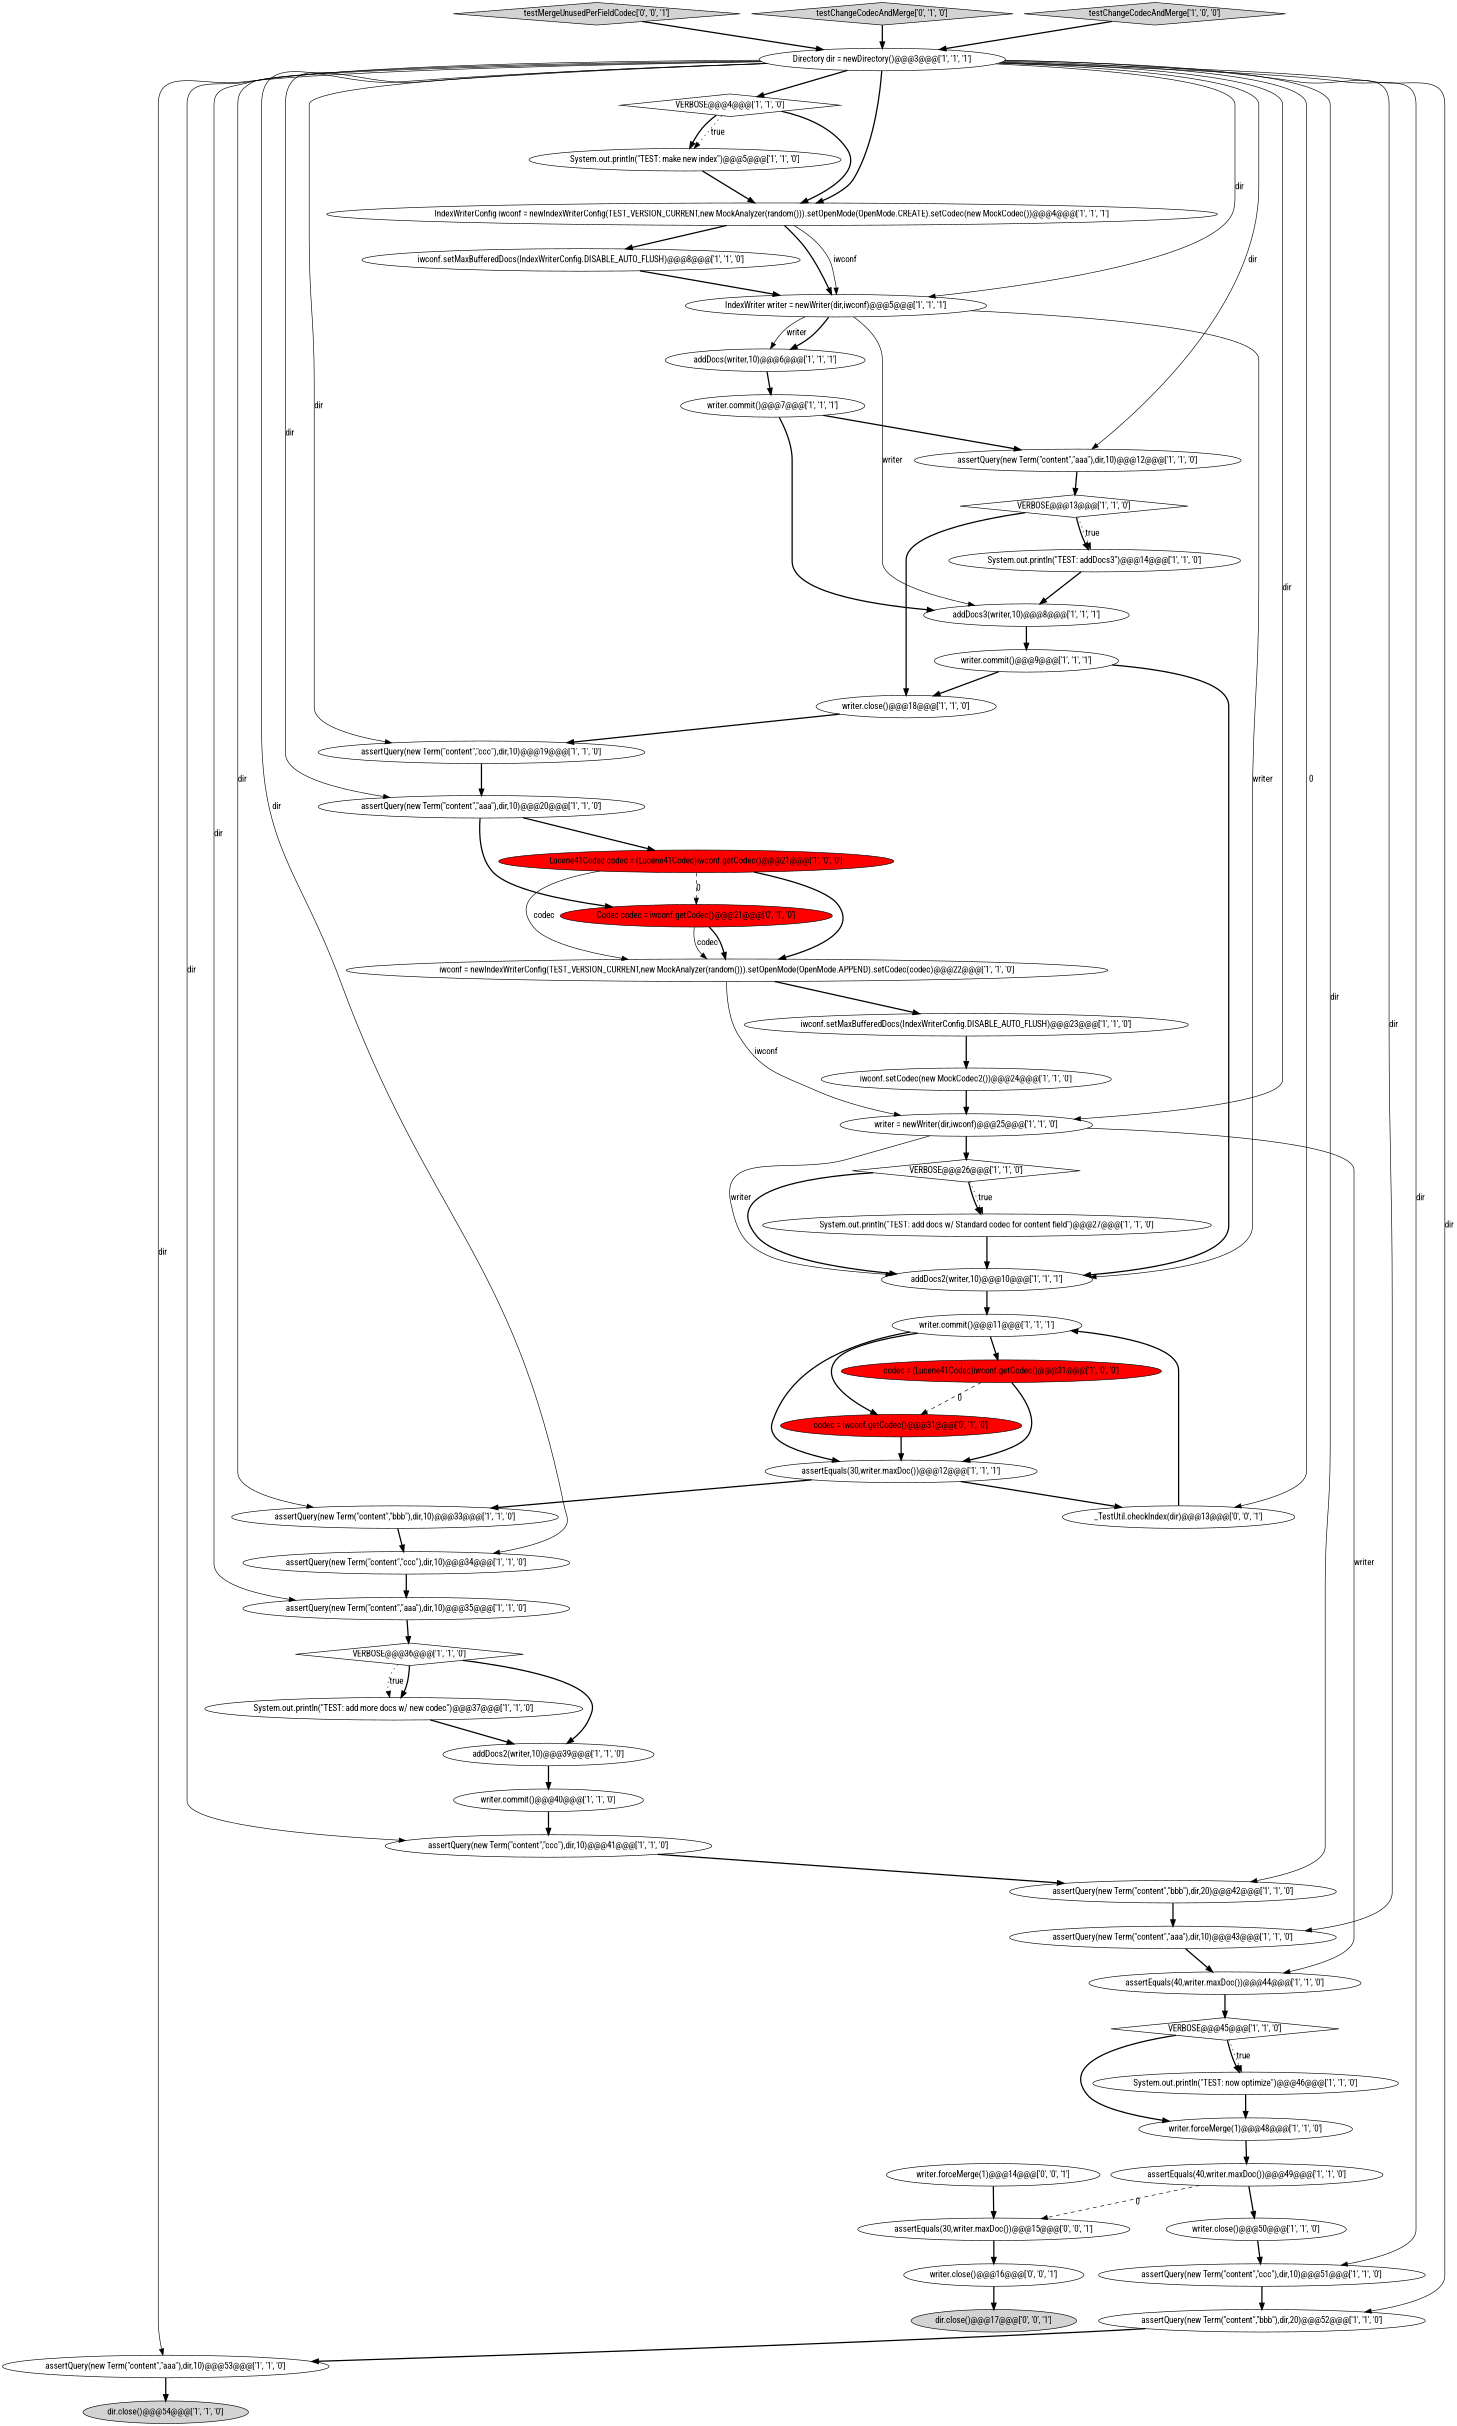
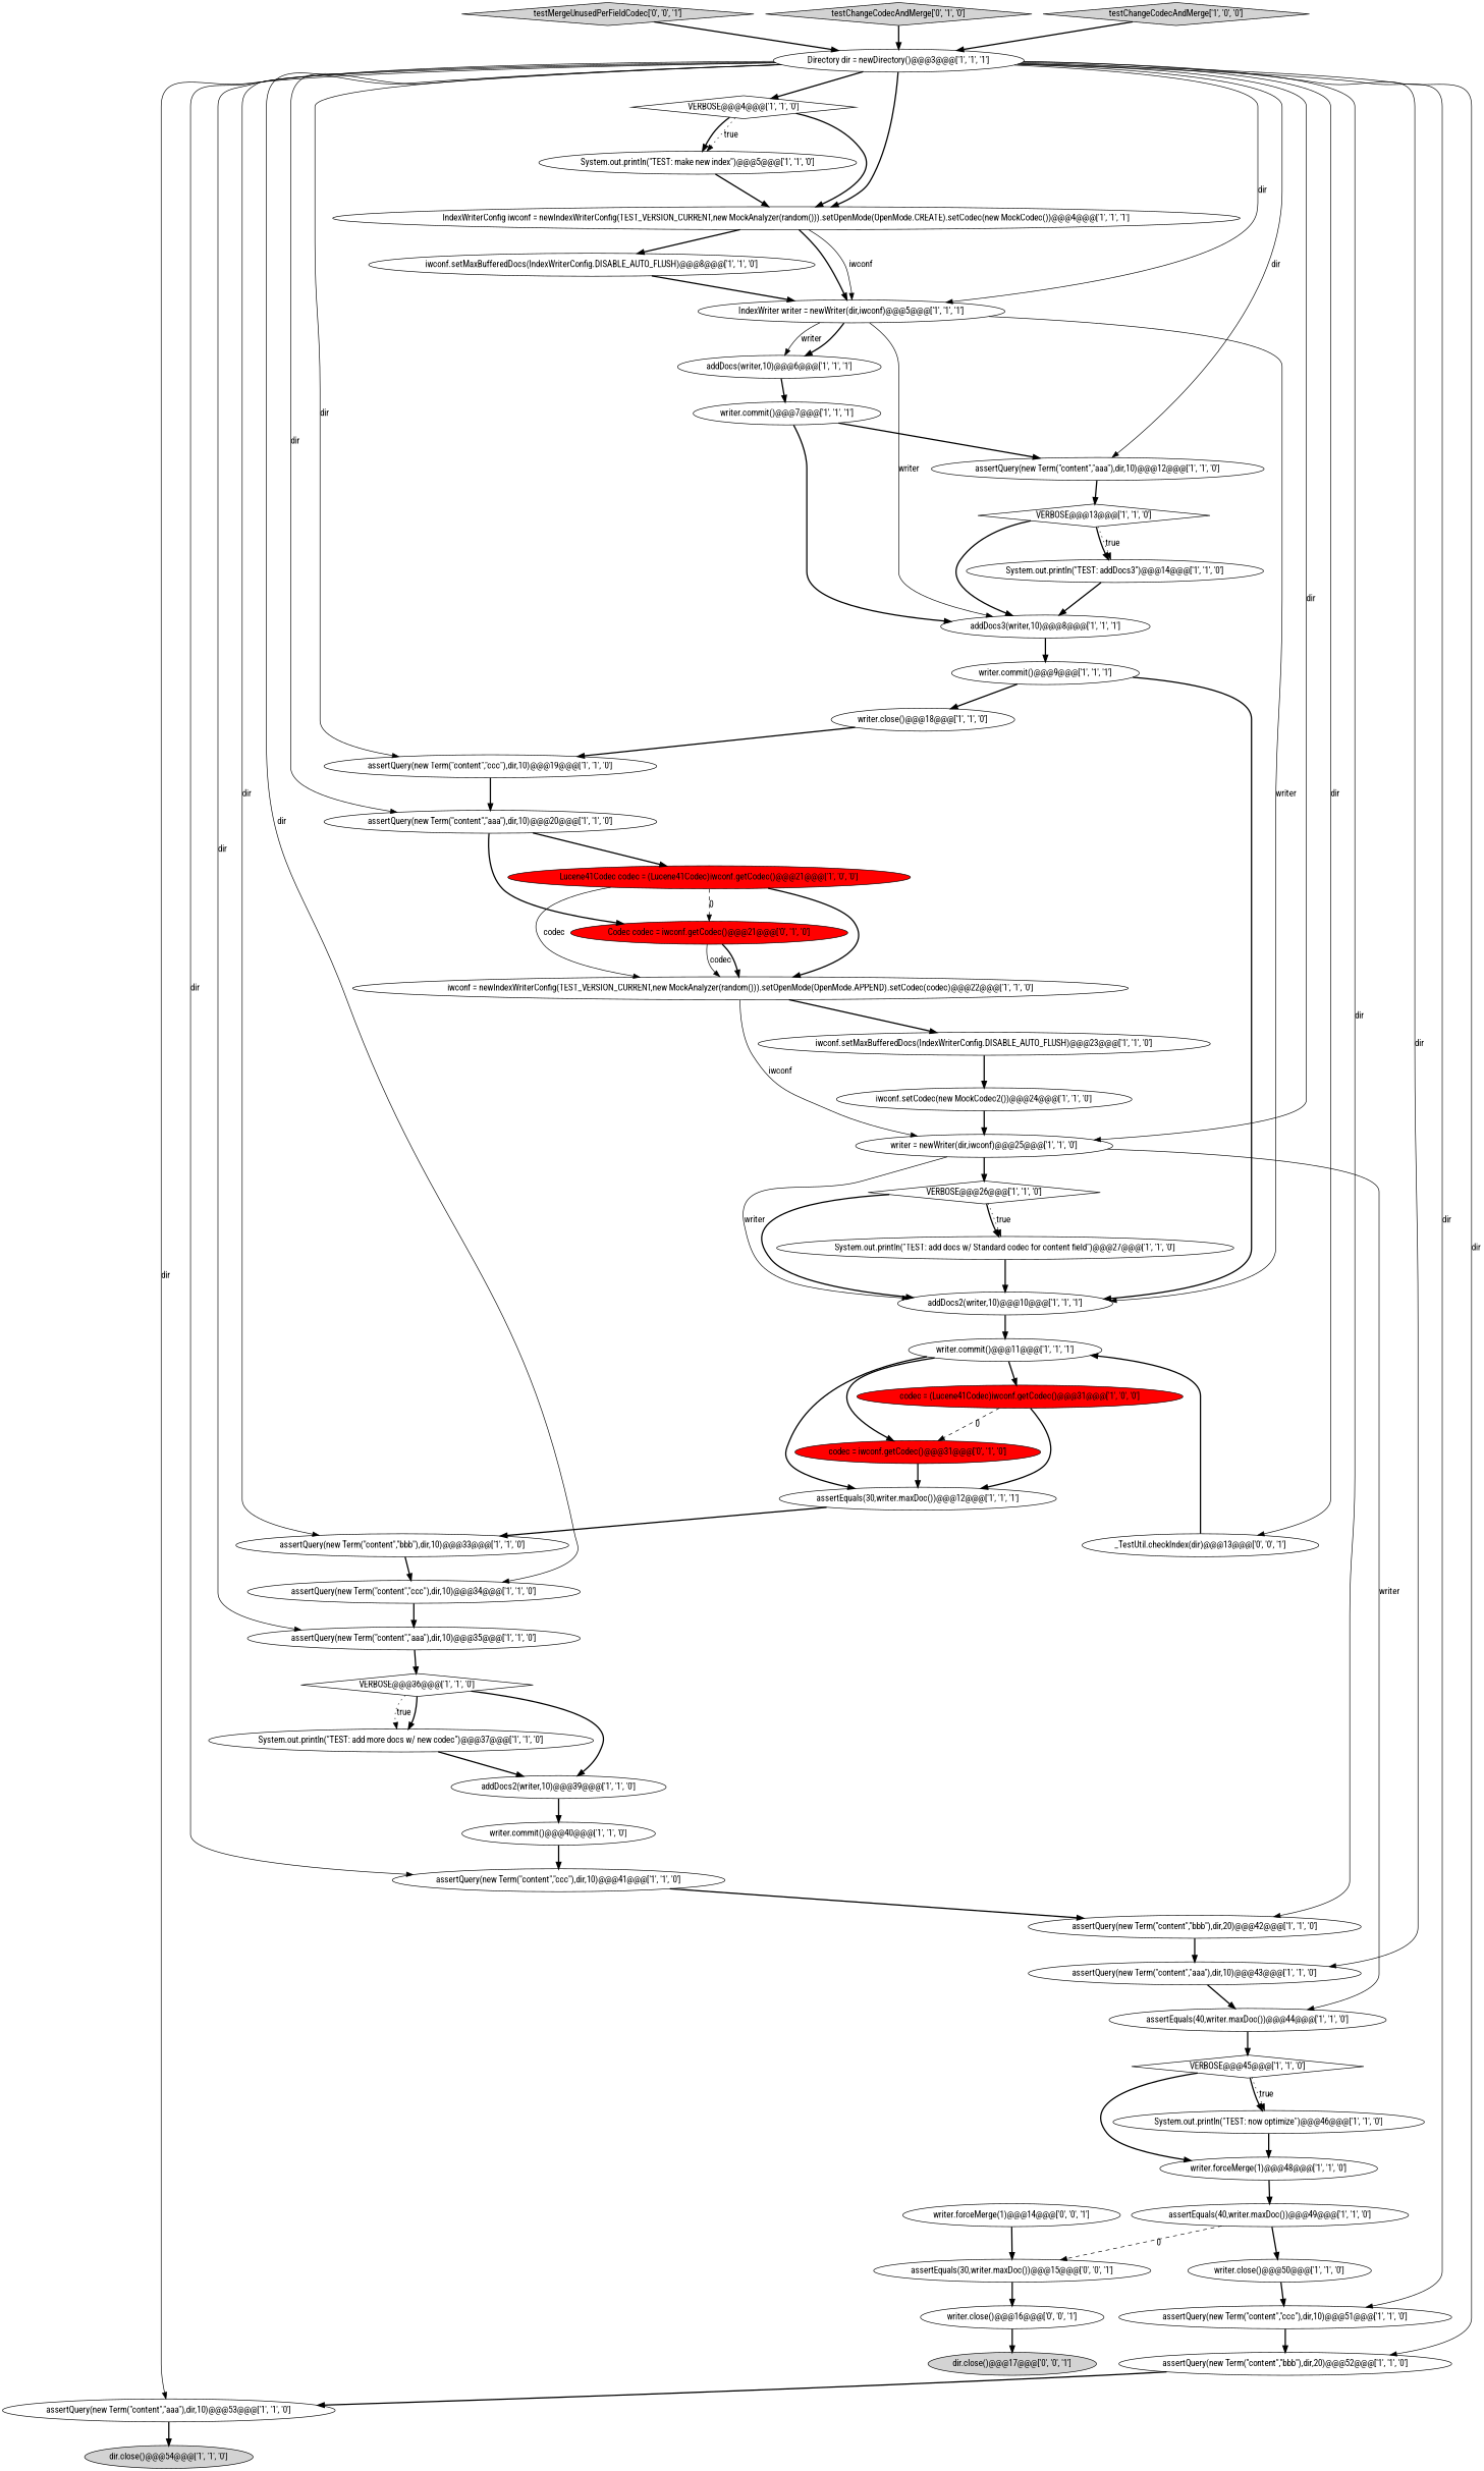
  digraph {
    fontname="Roboto Condensed"
    node [fillcolor=white fontname="Roboto Condensed" shape=ellipse style=filled]
    edge [fontname="Roboto Condensed" style=bold]
    n1 [fillcolor=lightgray label="dir.close()@@@17@@@['0', '0', '1']"]
    n2 [label="writer.commit()@@@7@@@['1', '1', '1']"]
    n3 [label="assertQuery(new Term(\"content\",\"aaa\"),dir,10)@@@12@@@['1', '1', '0']"]
    n4 [label="addDocs3(writer,10)@@@8@@@['1', '1', '1']"]
    n5 [label="VERBOSE@@@13@@@['1', '1', '0']" shape=diamond]
    n6 [label="writer.commit()@@@9@@@['1', '1', '1']"]
    n7 [label="System.out.println(\"TEST: addDocs3\")@@@14@@@['1', '1', '0']"]
    n8 [label="writer.commit()@@@11@@@['1', '1', '1']"]
    n9 [label="assertEquals(30,writer.maxDoc())@@@12@@@['1', '1', '1']"]
    n10 [fillcolor=red label="codec = iwconf.getCodec()@@@31@@@['0', '1', '0']"]
    n11 [fillcolor=red label="codec = (Lucene41Codec)iwconf.getCodec()@@@31@@@['1', '0', '0']"]
    n12 [label="assertQuery(new Term(\"content\",\"bbb\"),dir,10)@@@33@@@['1', '1', '0']"]
    n13 [label="_TestUtil.checkIndex(dir)@@@13@@@['0', '0', '1']"]
    n14 [label="VERBOSE@@@36@@@['1', '1', '0']" shape=diamond]
    n15 [label="System.out.println(\"TEST: add more docs w/ new codec\")@@@37@@@['1', '1', '0']"]
    n16 [label="addDocs2(writer,10)@@@39@@@['1', '1', '0']"]
    n17 [label="writer.commit()@@@40@@@['1', '1', '0']"]
    n18 [label="addDocs(writer,10)@@@6@@@['1', '1', '1']"]
    n19 [label="writer.close()@@@16@@@['0', '0', '1']"]
    n20 [fillcolor=lightgray label="testMergeUnusedPerFieldCodec['0', '0', '1']" shape=diamond]
    n21 [label="Directory dir = newDirectory()@@@3@@@['1', '1', '1']"]
    n22 [label="assertQuery(new Term(\"content\",\"ccc\"),dir,10)@@@19@@@['1', '1', '0']"]
    n23 [label="assertQuery(new Term(\"content\",\"bbb\"),dir,20)@@@42@@@['1', '1', '0']"]
    n24 [label="assertQuery(new Term(\"content\",\"aaa\"),dir,10)@@@43@@@['1', '1', '0']"]
    n25 [label="writer = newWriter(dir,iwconf)@@@25@@@['1', '1', '0']"]
    n26 [label="IndexWriter writer = newWriter(dir,iwconf)@@@5@@@['1', '1', '1']"]
    n27 [label="assertQuery(new Term(\"content\",\"aaa\"),dir,10)@@@20@@@['1', '1', '0']"]
    n28 [label="assertQuery(new Term(\"content\",\"ccc\"),dir,10)@@@34@@@['1', '1', '0']"]
    n29 [label="assertQuery(new Term(\"content\",\"aaa\"),dir,10)@@@35@@@['1', '1', '0']"]
    n30 [label="assertQuery(new Term(\"content\",\"ccc\"),dir,10)@@@51@@@['1', '1', '0']"]
    n31 [label="assertQuery(new Term(\"content\",\"ccc\"),dir,10)@@@41@@@['1', '1', '0']"]
    n32 [label="assertQuery(new Term(\"content\",\"aaa\"),dir,10)@@@53@@@['1', '1', '0']"]
    n33 [label="IndexWriterConfig iwconf = newIndexWriterConfig(TEST_VERSION_CURRENT,new MockAnalyzer(random())).setOpenMode(OpenMode.CREATE).setCodec(new MockCodec())@@@4@@@['1', '1', '1']"]
    n34 [label="VERBOSE@@@4@@@['1', '1', '0']" shape=diamond]
    n35 [label="assertQuery(new Term(\"content\",\"bbb\"),dir,20)@@@52@@@['1', '1', '0']"]
    n36 [label="writer.close()@@@18@@@['1', '1', '0']"]
    n37 [label="assertEquals(40,writer.maxDoc())@@@44@@@['1', '1', '0']"]
    n38 [label="VERBOSE@@@45@@@['1', '1', '0']" shape=diamond]
    n39 [label="System.out.println(\"TEST: now optimize\")@@@46@@@['1', '1', '0']"]
    n40 [label="writer.forceMerge(1)@@@48@@@['1', '1', '0']"]
    n41 [label="System.out.println(\"TEST: add docs w/ Standard codec for content field\")@@@27@@@['1', '1', '0']"]
    n42 [label="addDocs2(writer,10)@@@10@@@['1', '1', '1']"]
    n43 [fillcolor=red label="Codec codec = iwconf.getCodec()@@@21@@@['0', '1', '0']"]
    n44 [label="iwconf = newIndexWriterConfig(TEST_VERSION_CURRENT,new MockAnalyzer(random())).setOpenMode(OpenMode.APPEND).setCodec(codec)@@@22@@@['1', '1', '0']"]
    n45 [label="iwconf.setMaxBufferedDocs(IndexWriterConfig.DISABLE_AUTO_FLUSH)@@@23@@@['1', '1', '0']"]
    n46 [label="iwconf.setCodec(new MockCodec2())@@@24@@@['1', '1', '0']"]
    n47 [label="VERBOSE@@@26@@@['1', '1', '0']" shape=diamond]
    n48 [fillcolor=lightgray label="dir.close()@@@54@@@['1', '1', '0']"]
    n49 [fillcolor=red label="Lucene41Codec codec = (Lucene41Codec)iwconf.getCodec()@@@21@@@['1', '0', '0']"]
    n50 [label="assertEquals(30,writer.maxDoc())@@@15@@@['0', '0', '1']"]
    n51 [label="writer.close()@@@50@@@['1', '1', '0']"]
    n52 [label="assertEquals(40,writer.maxDoc())@@@49@@@['1', '1', '0']"]
    n53 [label="writer.forceMerge(1)@@@14@@@['0', '0', '1']"]
    n54 [label="iwconf.setMaxBufferedDocs(IndexWriterConfig.DISABLE_AUTO_FLUSH)@@@8@@@['1', '1', '0']"]
    n55 [fillcolor=lightgray label="testChangeCodecAndMerge['0', '1', '0']" shape=diamond]
    n56 [label="System.out.println(\"TEST: make new index\")@@@5@@@['1', '1', '0']"]
    n57 [fillcolor=lightgray label="testChangeCodecAndMerge['1', '0', '0']" shape=diamond]
    n2 -> n3
    n2 -> n4
    n3 -> n5
    n4 -> n6
-   n5 -> n36
+   n5 -> n4
    n5 -> n7 [label=true style=dotted]
    n5 -> n7
    n6 -> n36
    n6 -> n42
    n7 -> n4
    n8 -> n9
    n8 -> n10
    n8 -> n11
    n9 -> n12
-   n9 -> n13
    n10 -> n9
    n11 -> n9
    n11 -> n10 [label=0 style=dashed]
    n12 -> n28
    n13 -> n8
    n14 -> n15
    n14 -> n15 [label=true style=dotted]
    n14 -> n16
    n15 -> n16
    n16 -> n17
    n17 -> n31
    n18 -> n2
    n19 -> n1
    n20 -> n21
    n21 -> n3 [label=dir style=solid]
    n21 -> n12 [label=dir style=solid]
-   n21 -> n13 [label=0 style=solid]
+   n21 -> n13 [label=dir style=solid]
    n21 -> n22 [label=dir style=solid]
    n21 -> n23 [label=dir style=solid]
    n21 -> n24 [label=dir style=solid]
    n21 -> n25 [label=dir style=solid]
    n21 -> n26 [label=dir style=solid]
    n21 -> n27 [label=dir style=solid]
    n21 -> n28 [label=dir style=solid]
    n21 -> n29 [label=dir style=solid]
    n21 -> n30 [label=dir style=solid]
    n21 -> n31 [label=dir style=solid]
    n21 -> n32 [label=dir style=solid]
    n21 -> n33
    n21 -> n34
    n21 -> n35 [label=dir style=solid]
    n22 -> n27
    n23 -> n24
    n24 -> n37
    n25 -> n37 [label=writer style=solid]
    n25 -> n42 [label=writer style=solid]
    n25 -> n47
    n26 -> n4 [label=writer style=solid]
    n26 -> n18
    n26 -> n18 [label=writer style=solid]
    n26 -> n42 [label=writer style=solid]
    n27 -> n43
    n27 -> n49
    n28 -> n29
    n29 -> n14
    n30 -> n35
    n31 -> n23
    n32 -> n48
    n33 -> n26
    n33 -> n26 [label=iwconf style=solid]
    n33 -> n54
    n34 -> n33
    n34 -> n56 [label=true style=dotted]
    n34 -> n56
    n35 -> n32
    n36 -> n22
    n37 -> n38
    n38 -> n39
    n38 -> n39 [label=true style=dotted]
    n38 -> n40
    n39 -> n40
    n40 -> n52
    n41 -> n42
    n42 -> n8
    n43 -> n44 [label=codec style=solid]
    n43 -> n44
    n44 -> n25 [label=iwconf style=solid]
    n44 -> n45
    n45 -> n46
    n46 -> n25
    n47 -> n41
    n47 -> n41 [label=true style=dotted]
    n47 -> n42
    n49 -> n43 [label=0 style=dashed]
    n49 -> n44
    n49 -> n44 [label=codec style=solid]
    n50 -> n19
    n51 -> n30
    n52 -> n50 [label=0 style=dashed]
    n52 -> n51
    n53 -> n50
    n54 -> n26
    n55 -> n21
    n56 -> n33
    n57 -> n21
  }
